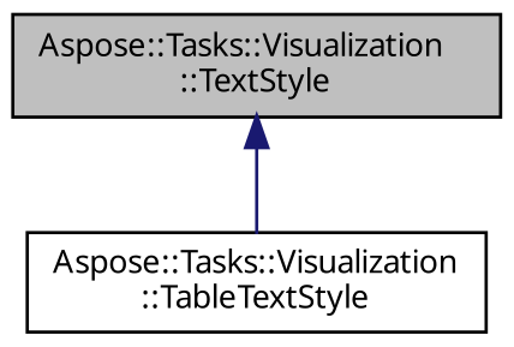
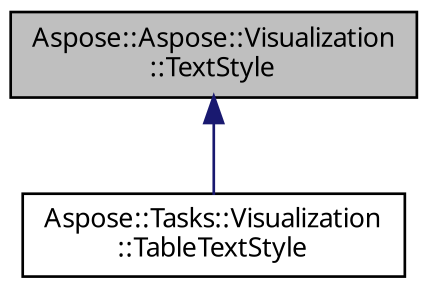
  digraph {
    fontname="Noto Sans"
    node [color=black fontname="Noto Sans" fontsize=10 shape=record style=filled]
-   n1 [fillcolor=grey75 fontcolor=black height=0.2 label="Aspose::Tasks::Visualization\l::TextStyle" width=0.4]
+   n1 [fillcolor=grey75 fontcolor=black height=0.2 label="Aspose::Aspose::Visualization\l::TextStyle" width=0.4]
    n2 [fillcolor=white height=0.2 label="Aspose::Tasks::Visualization\l::TableTextStyle" width=0.4]
    n1 -> n2 [color=midnightblue dir=back fontname="Noto Sans" fontsize=10 labelfontname=Helvetica labelfontsize=10 style=solid]
  }
